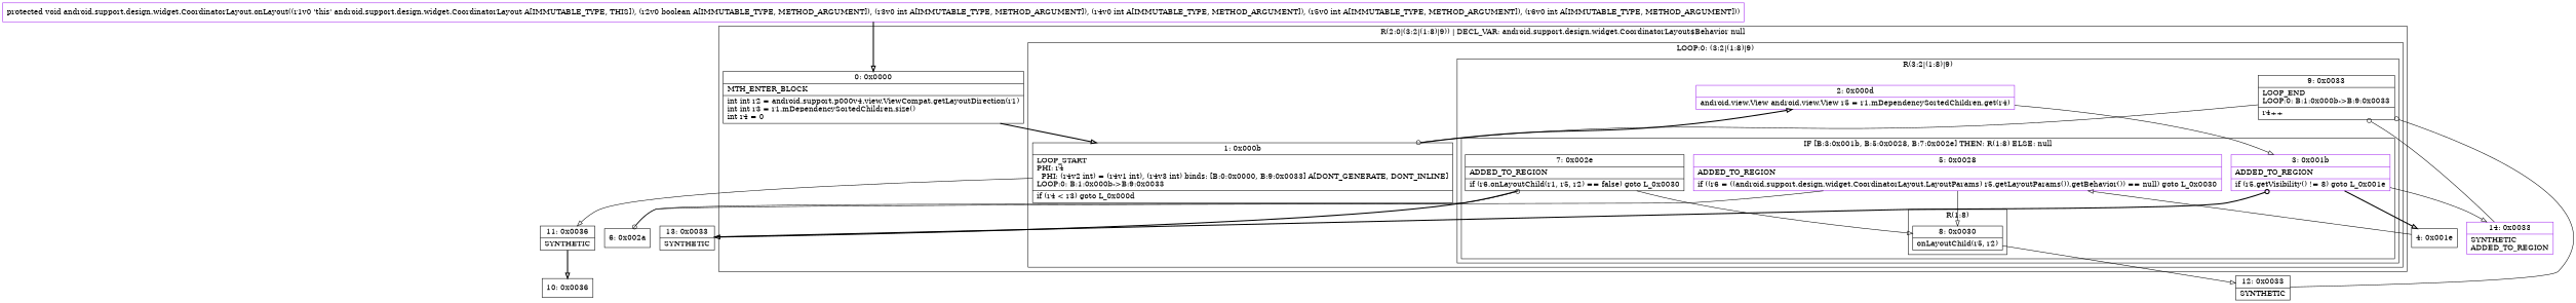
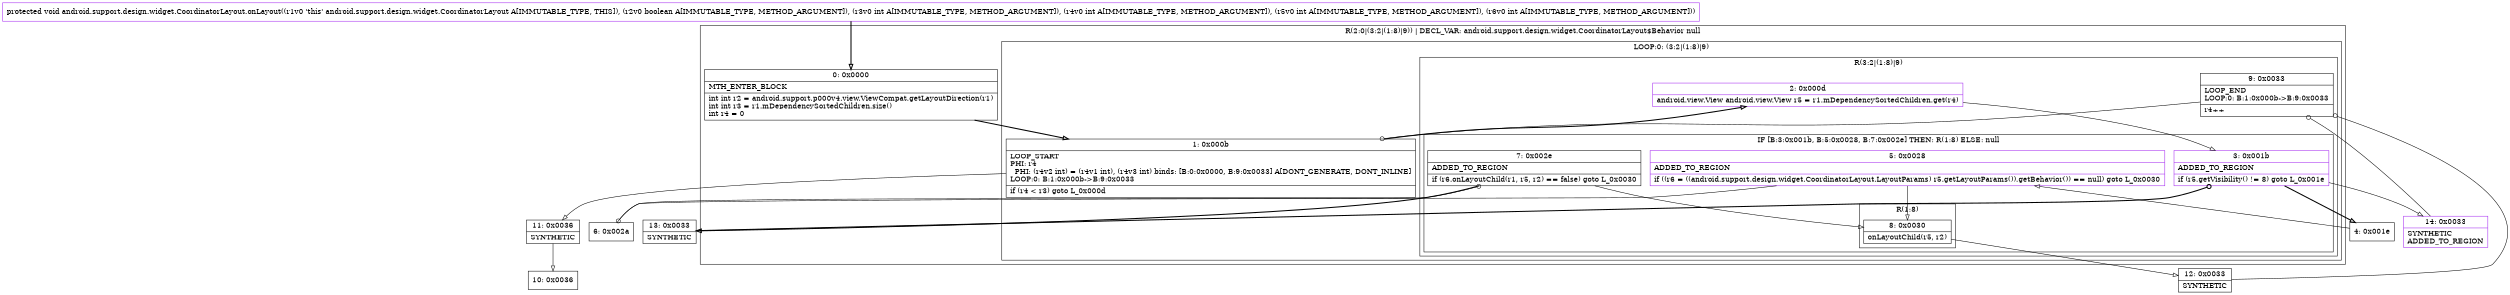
  digraph {
    node [color=black shape=record]
    edge [arrowhead=onormal style=solid]
    n1 [label="{8\:\ 0x0030|onLayoutChild(r5, r2)\l}"]
    n2 [color=purple label="{3\:\ 0x001b|ADDED_TO_REGION\l|if (r5.getVisibility() != 8) goto L_0x001e\l}"]
    n3 [color=purple label="{5\:\ 0x0028|ADDED_TO_REGION\l|if ((r6 = ((android.support.design.widget.CoordinatorLayout.LayoutParams) r5.getLayoutParams()).getBehavior()) == null) goto L_0x0030\l}"]
    n4 [label="{7\:\ 0x002e|ADDED_TO_REGION\l|if (r6.onLayoutChild(r1, r5, r2) == false) goto L_0x0030\l}"]
    n5 [color=purple label="{2\:\ 0x000d|android.view.View android.view.View r5 = r1.mDependencySortedChildren.get(r4)\l}"]
    n6 [label="{9\:\ 0x0033|LOOP_END\lLOOP:0: B:1:0x000b\-\>B:9:0x0033\l|r4++\l}"]
    n7 [label="{1\:\ 0x000b|LOOP_START\lPHI: r4 \l  PHI: (r4v2 int) = (r4v1 int), (r4v3 int) binds: [B:0:0x0000, B:9:0x0033] A[DONT_GENERATE, DONT_INLINE]\lLOOP:0: B:1:0x000b\-\>B:9:0x0033\l|if (r4 \< r3) goto L_0x000d\l}"]
    n8 [label="{0\:\ 0x0000|MTH_ENTER_BLOCK\l|int int r2 = android.support.p000v4.view.ViewCompat.getLayoutDirection(r1)\lint int r3 = r1.mDependencySortedChildren.size()\lint r4 = 0\l}"]
    n9 [label="{12\:\ 0x0033|SYNTHETIC\l}"]
    n10 [label="{4\:\ 0x001e}"]
    n11 [color=purple label="{14\:\ 0x0033|SYNTHETIC\lADDED_TO_REGION\l}"]
    n12 [label="{6\:\ 0x002a}"]
    n13 [label="{13\:\ 0x0033|SYNTHETIC\l}"]
    n14 [label="{11\:\ 0x0036|SYNTHETIC\l}"]
    n15 [label="{10\:\ 0x0036}"]
    n16 [color=purple label="{protected void android.support.design.widget.CoordinatorLayout.onLayout((r1v0 'this' android.support.design.widget.CoordinatorLayout A[IMMUTABLE_TYPE, THIS]), (r2v0 boolean A[IMMUTABLE_TYPE, METHOD_ARGUMENT]), (r3v0 int A[IMMUTABLE_TYPE, METHOD_ARGUMENT]), (r4v0 int A[IMMUTABLE_TYPE, METHOD_ARGUMENT]), (r5v0 int A[IMMUTABLE_TYPE, METHOD_ARGUMENT]), (r6v0 int A[IMMUTABLE_TYPE, METHOD_ARGUMENT])) }"]
    subgraph cluster_1 {
      label="R(2:0|(3:2|(1:8)|9)) | DECL_VAR: android.support.design.widget.CoordinatorLayout$Behavior null\l"
      n8
      subgraph cluster_2 {
        label="LOOP:0: (3:2|(1:8)|9)"
        n7
        subgraph cluster_3 {
          label="R(3:2|(1:8)|9)"
          n5
          n6
          subgraph cluster_4 {
            label="IF [B:3:0x001b, B:5:0x0028, B:7:0x002e] THEN: R(1:8) ELSE: null"
            n2
            n3
            n4
            subgraph cluster_5 {
              label="R(1:8)"
              n1
            }
          }
        }
      }
    }
    n1 -> n9
    n2 -> n10 [style=bold]
    n2 -> n11
    n3 -> n1
    n3 -> n12 [arrowhead=odot]
    n4 -> n1
    n4 -> n13 [style=bold]
    n5 -> n2
    n6 -> n7 [arrowhead=odot]
    n7 -> n5 [style=bold]
    n7 -> n14
    n8 -> n7 [style=bold]
    n9 -> n6 [arrowhead=odot]
    n10 -> n3
    n11 -> n6 [arrowhead=odot]
    n12 -> n4 [arrowhead=odot]
    n13 -> n2 [arrowhead=odot style=bold]
-   n14 -> n15 [style=bold]
+   n14 -> n15
    n16 -> n8 [style=bold]
  }
